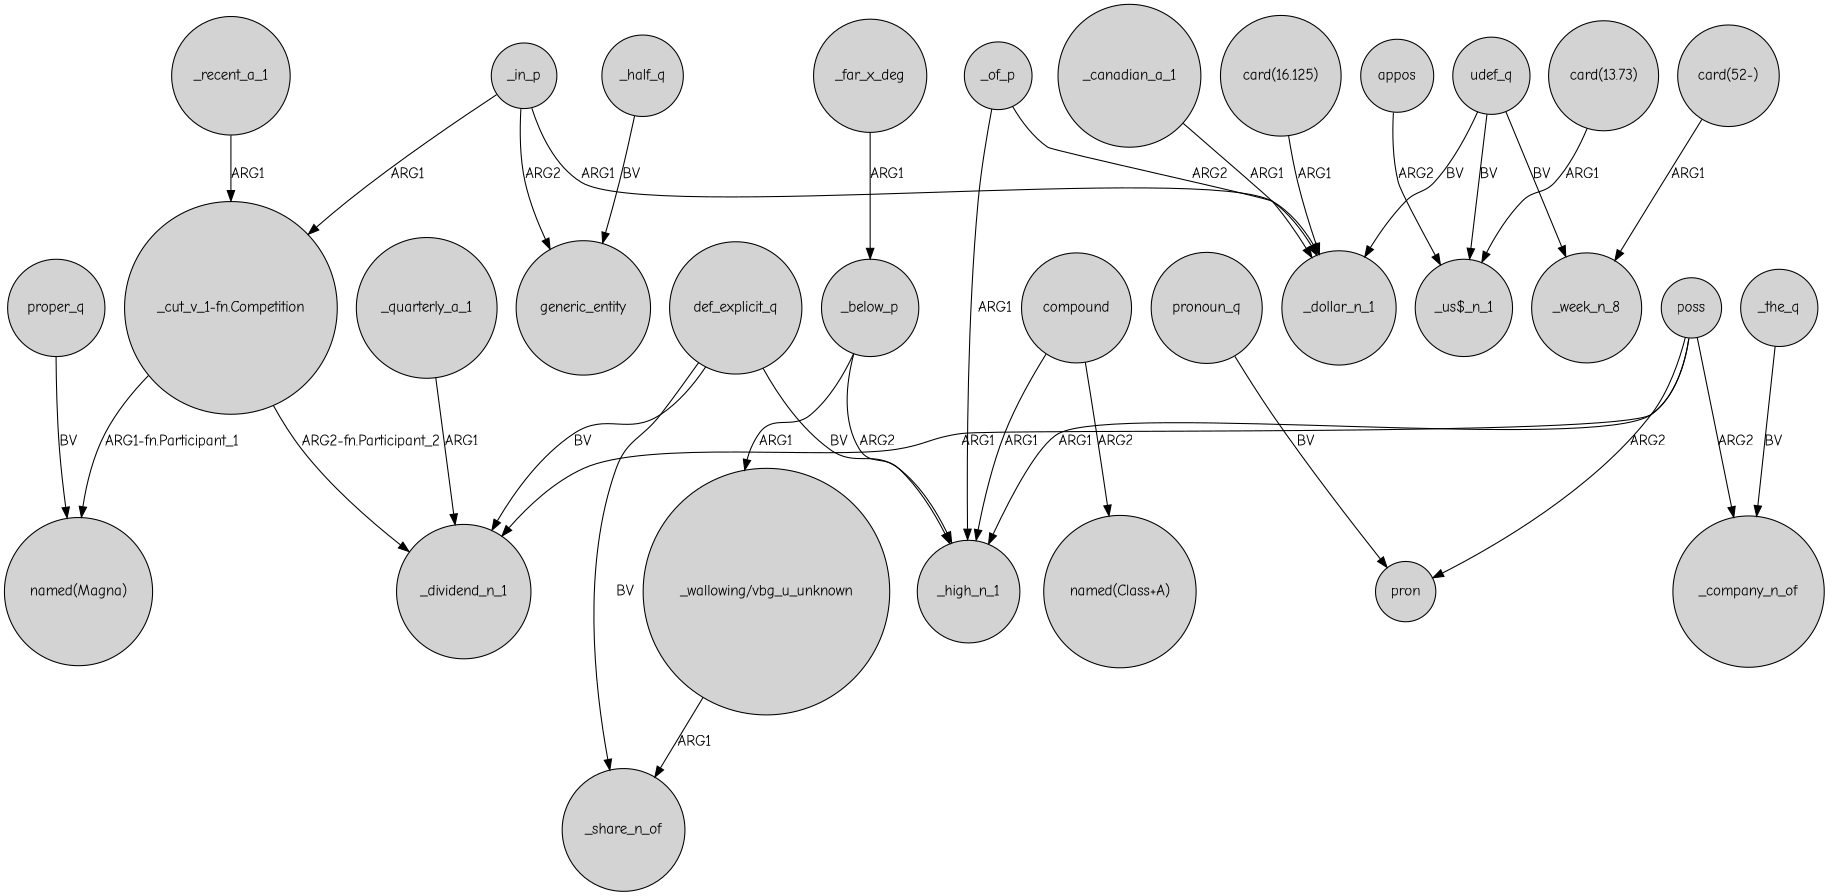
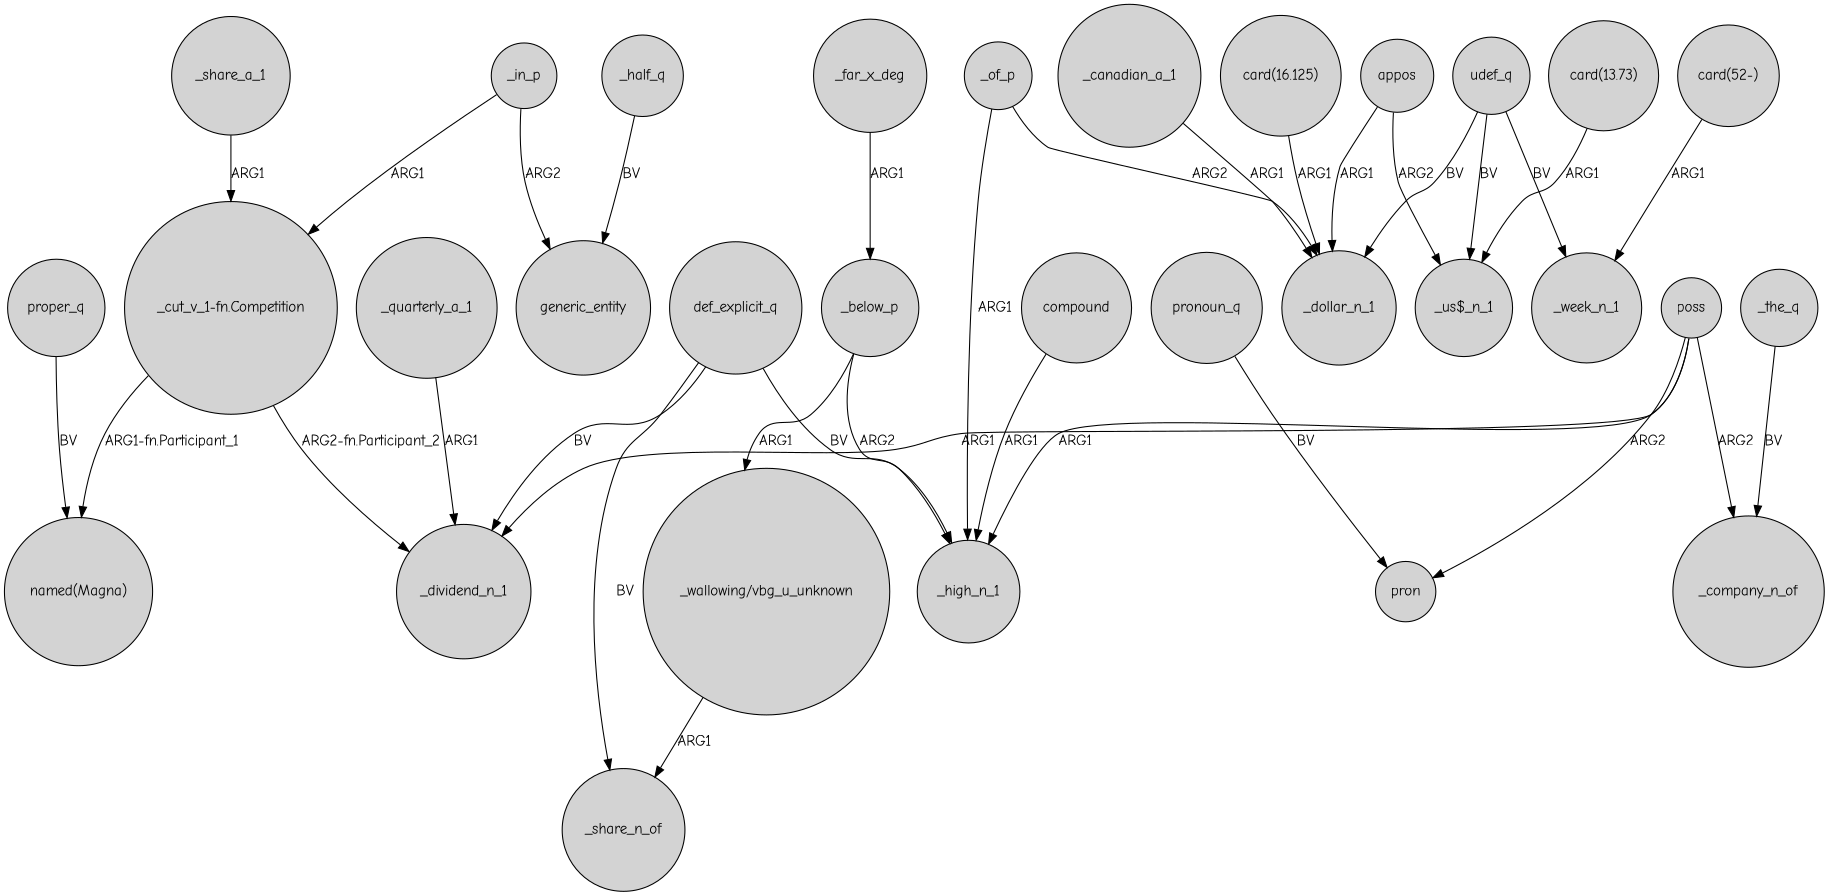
  digraph {
    fontname="Comic Neue"
    node [fontname="Comic Neue" shape=circle style=filled]
    edge [fontname="Comic Neue"]
    "_cut_v_1-fn.Competition"
    "named(Magna)"
    _dividend_n_1
    _canadian_a_1
    _dollar_n_1
    poss
    _high_n_1
    _company_n_of
    pron
    def_explicit_q
    _share_n_of
-   _recent_a_1
+   _recent_a_1 [label=_share_a_1]
    "card(13.73)"
    "_us$_n_1"
    appos
    udef_q
-   _week_n_1 [label=_week_n_8]
+   _week_n_1
    _in_p
    generic_entity
    compound
-   "named(Class+A)"
    _quarterly_a_1
    "card(52-)"
    proper_q
    _half_q
    _below_p
    "_wallowing/vbg_u_unknown"
    pronoun_q
    _far_x_deg
    "card(16.125)"
    _of_p
    _the_q
    "_cut_v_1-fn.Competition" -> "named(Magna)" [label="ARG1-fn.Participant_1"]
    "_cut_v_1-fn.Competition" -> _dividend_n_1 [label="ARG2-fn.Participant_2"]
    _canadian_a_1 -> _dollar_n_1 [label=ARG1]
    poss -> _dividend_n_1 [label=ARG1]
    poss -> _high_n_1 [label=ARG1]
    poss -> _company_n_of [label=ARG2]
    poss -> pron [label=ARG2]
    def_explicit_q -> _dividend_n_1 [label=BV]
    def_explicit_q -> _high_n_1 [label=BV]
    def_explicit_q -> _share_n_of [label=BV]
    _recent_a_1 -> "_cut_v_1-fn.Competition" [label=ARG1]
    "card(13.73)" -> "_us$_n_1" [label=ARG1]
-   _in_p -> _dollar_n_1 [label=ARG1]
+   appos -> _dollar_n_1 [label=ARG1]
    appos -> "_us$_n_1" [label=ARG2]
    udef_q -> _dollar_n_1 [label=BV]
    udef_q -> "_us$_n_1" [label=BV]
    udef_q -> _week_n_1 [label=BV]
    _in_p -> "_cut_v_1-fn.Competition" [label=ARG1]
    _in_p -> generic_entity [label=ARG2]
    compound -> _high_n_1 [label=ARG1]
-   compound -> "named(Class+A)" [label=ARG2]
    _quarterly_a_1 -> _dividend_n_1 [label=ARG1]
    "card(52-)" -> _week_n_1 [label=ARG1]
    proper_q -> "named(Magna)" [label=BV]
    _half_q -> generic_entity [label=BV]
    _below_p -> _high_n_1 [label=ARG2]
    _below_p -> "_wallowing/vbg_u_unknown" [label=ARG1]
    "_wallowing/vbg_u_unknown" -> _share_n_of [label=ARG1]
    pronoun_q -> pron [label=BV]
    _far_x_deg -> _below_p [label=ARG1]
    "card(16.125)" -> _dollar_n_1 [label=ARG1]
    _of_p -> _dollar_n_1 [label=ARG2]
    _of_p -> _high_n_1 [label=ARG1]
    _the_q -> _company_n_of [label=BV]
  }
